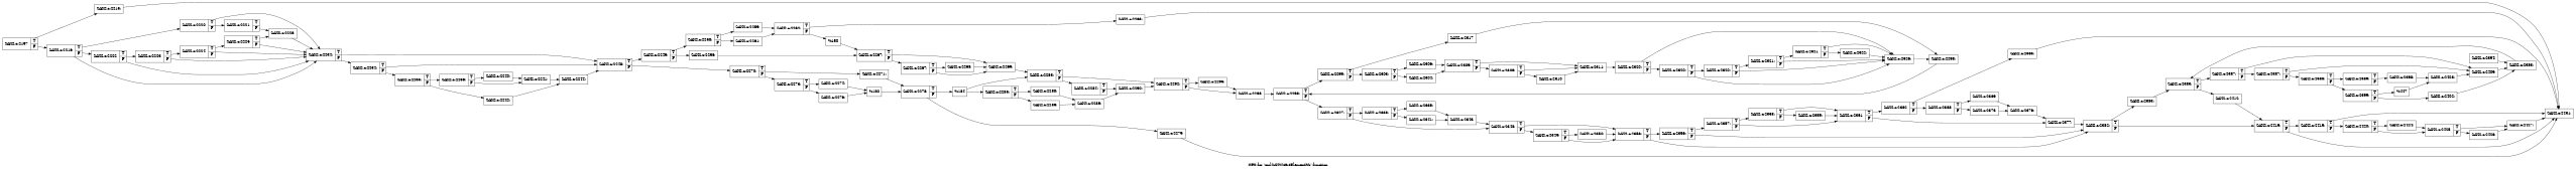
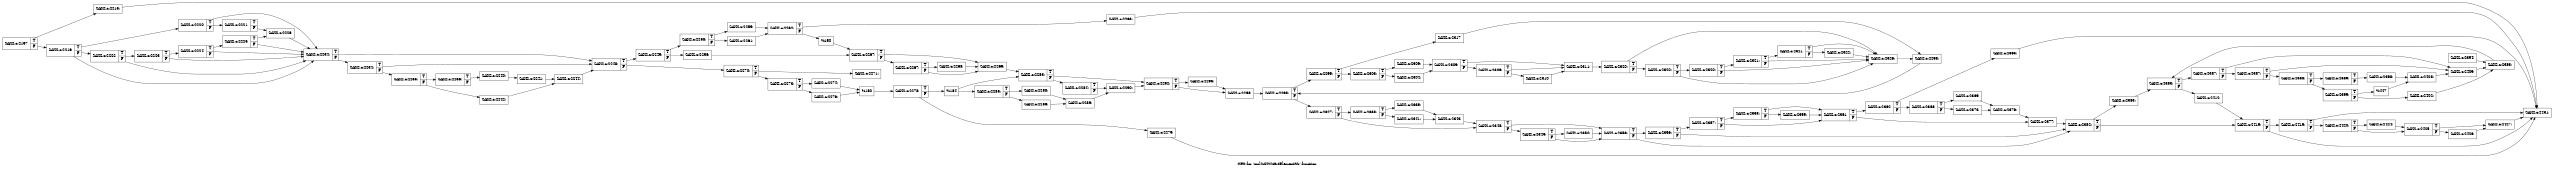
  digraph {
    fontname="DejaVu Serif"
    label="CFG for 'xmlSAX2StartElementNs' function"
    rankdir=LR
    node [fontname="DejaVu Serif" shape=record]
    edge [fontname="DejaVu Serif"]
    n1 [label="{SAX2.c:2197:|{<s0>T|<s1>F}}"]
    n2 [label="{SAX2.c:2215:}"]
    n3 [label="{SAX2.c:2216:|{<s0>T|<s1>F}}"]
    n4 [label="{SAX2.c:2431:}"]
    n5 [label="{SAX2.c:2220:|{<s0>T|<s1>F}}"]
    n6 [label="{SAX2.c:2234:|{<s0>T|<s1>F}}"]
    n7 [label="{SAX2.c:2222:|{<s0>T|<s1>F}}"]
    n8 [label="{SAX2.c:2221:|{<s0>T|<s1>F}}"]
    n9 [label="{SAX2.c:2234:|{<s0>T|<s1>F}}"]
    n10 [label="{SAX2.c:2248:|{<s0>T|<s1>F}}"]
    n11 [label="{SAX2.c:2226:}"]
    n12 [label="{SAX2.c:2235:|{<s0>T|<s1>F}}"]
    n13 [label="{SAX2.c:2249:|{<s0>T|<s1>F}}"]
    n14 [label="{SAX2.c:2270:|{<s0>T|<s1>F}}"]
    n15 [label="{SAX2.c:2223:|{<s0>T|<s1>F}}"]
    n16 [label="{SAX2.c:2224:|{<s0>T|<s1>F}}"]
    n17 [label="{SAX2.c:2225:|{<s0>T|<s1>F}}"]
    n18 [label="{SAX2.c:2236:|{<s0>T|<s1>F}}"]
    n19 [label="{SAX2.c:2242:}"]
    n20 [label="{SAX2.c:2256:}"]
    n21 [label="{SAX2.c:2258:|{<s0>T|<s1>F}}"]
    n22 [label="{SAX2.c:2271:}"]
    n23 [label="{SAX2.c:2273:|{<s0>T|<s1>F}}"]
    n24 [label="{SAX2.c:2240:}"]
    n25 [label="{SAX2.c:2241:}"]
    n26 [label="{SAX2.c:2244:}"]
    n27 [label="{SAX2.c:2267:|{<s0>T|<s1>F}}"]
    n28 [label="{SAX2.c:2259:}"]
    n29 [label="{SAX2.c:2261:}"]
    n30 [label="{SAX2.c:2278:|{<s0>T|<s1>F}}"]
    n31 [label="{SAX2.c:2274:}"]
    n32 [label="{SAX2.c:2276:}"]
    n33 [label="{SAX2.c:2267:|{<s0>T|<s1>F}}"]
    n34 [label="{SAX2.c:2269:}"]
    n35 [label="{SAX2.c:2262:|{<s0>T|<s1>F}}"]
    n36 [label="{SAX2.c:2268:}"]
    n37 [label="{SAX2.c:2283:|{<s0>T|<s1>F}}"]
    n38 [label="{SAX2.c:2263:}"]
    n39 [label="{%150}"]
    n40 [label="{SAX2.c:2284:|{<s0>T|<s1>F}}"]
    n41 [label="{SAX2.c:2292:|{<s0>T|<s1>F}}"]
    n42 [label="{SAX2.c:2290:}"]
    n43 [label="{SAX2.c:2293:}"]
    n44 [label="{SAX2.c:2298:}"]
    n45 [label="{SAX2.c:2279:}"]
    n46 [label="{%184}"]
    n47 [label="{%180}"]
    n48 [label="{SAX2.c:2285:|{<s0>T|<s1>F}}"]
    n49 [label="{SAX2.c:2286:}"]
    n50 [label="{SAX2.c:2288:}"]
    n51 [label="{SAX2.c:2298:|{<s0>T|<s1>F}}"]
    n52 [label="{SAX2.c:2289:}"]
    n53 [label="{SAX2.c:2299:|{<s0>T|<s1>F}}"]
    n54 [label="{SAX2.c:2327:|{<s0>T|<s1>F}}"]
    n55 [label="{SAX2.c:2303:|{<s0>T|<s1>F}}"]
    n56 [label="{SAX2.c:2317:}"]
    n57 [label="{SAX2.c:2338:|{<s0>T|<s1>F}}"]
    n58 [label="{SAX2.c:2348:|{<s0>T|<s1>F}}"]
    n59 [label="{SAX2.c:2304:}"]
    n60 [label="{SAX2.c:2306:}"]
    n61 [label="{SAX2.c:2298:}"]
    n62 [label="{SAX2.c:2339:}"]
    n63 [label="{SAX2.c:2341:}"]
    n64 [label="{SAX2.c:2349:|{<s0>T|<s1>F}}"]
    n65 [label="{SAX2.c:2356:|{<s0>T|<s1>F}}"]
    n66 [label="{SAX2.c:2309:|{<s0>T|<s1>F}}"]
    n67 [label="{SAX2.c:2309:|{<s0>T|<s1>F}}"]
    n68 [label="{SAX2.c:2311:}"]
    n69 [label="{SAX2.c:2310:}"]
    n70 [label="{SAX2.c:2320:|{<s0>T|<s1>F}}"]
    n71 [label="{SAX2.c:2326:}"]
    n72 [label="{SAX2.c:2320:|{<s0>T|<s1>F}}"]
    n73 [label="{SAX2.c:2320:|{<s0>T|<s1>F}}"]
    n74 [label="{SAX2.c:2321:|{<s0>T|<s1>F}}"]
    n75 [label="{SAX2.c:2321:|{<s0>T|<s1>F}}"]
    n76 [label="{SAX2.c:2322:}"]
    n77 [label="{SAX2.c:2343:}"]
    n78 [label="{SAX2.c:2350:}"]
    n79 [label="{SAX2.c:2356:|{<s0>T|<s1>F}}"]
    n80 [label="{SAX2.c:2382:|{<s0>T|<s1>F}}"]
    n81 [label="{SAX2.c:2357:|{<s0>T|<s1>F}}"]
    n82 [label="{SAX2.c:2383:}"]
    n83 [label="{SAX2.c:2419:|{<s0>T|<s1>F}}"]
    n84 [label="{SAX2.c:2358:|{<s0>T|<s1>F}}"]
    n85 [label="{SAX2.c:2361:|{<s0>T|<s1>F}}"]
    n86 [label="{SAX2.c:2383:|{<s0>T|<s1>F}}"]
    n87 [label="{SAX2.c:2419:|{<s0>T|<s1>F}}"]
    n88 [label="{SAX2.c:2359:}"]
    n89 [label="{SAX2.c:2362:|{<s0>T|<s1>F}}"]
    n90 [label="{SAX2.c:2377:}"]
    n91 [label="{SAX2.c:2365:}"]
    n92 [label="{SAX2.c:2368:|{<s0>T|<s1>F}}"]
    n93 [label="{SAX2.c:2369:}"]
    n94 [label="{SAX2.c:2373:}"]
    n95 [label="{SAX2.c:2376:}"]
    n96 [label="{SAX2.c:2387:|{<s0>T|<s1>F}}"]
    n97 [label="{SAX2.c:2412:}"]
    n98 [label="{SAX2.c:2420:|{<s0>T|<s1>F}}"]
    n99 [label="{SAX2.c:2387:|{<s0>T|<s1>F}}"]
    n100 [label="{SAX2.c:2409:}"]
    n101 [label="{SAX2.c:2388:|{<s0>T|<s1>F}}"]
    n102 [label="{SAX2.c:2383:}"]
    n103 [label="{SAX2.c:2389:|{<s0>T|<s1>F}}"]
    n104 [label="{SAX2.c:2399:|{<s0>T|<s1>F}}"]
    n105 [label="{SAX2.c:2398:}"]
    n106 [label="{SAX2.c:2402:}"]
    n107 [label="{%447}"]
    n108 [label="{SAX2.c:2394:}"]
    n109 [label="{SAX2.c:2408:}"]
    n110 [label="{SAX2.c:2424:}"]
    n111 [label="{SAX2.c:2425:|{<s0>T|<s1>F}}"]
    n112 [label="{SAX2.c:2426:}"]
    n113 [label="{SAX2.c:2427:}"]
    n1 -> n2
    n1 -> n3
    n2 -> n4
    n3 -> n5
    n3 -> n6
    n3 -> n7
    n5 -> n6
    n5 -> n8
    n6 -> n9
    n6 -> n10
    n7 -> n6
    n7 -> n15
    n8 -> n11
    n9 -> n10
    n9 -> n12
    n10 -> n13
    n10 -> n14
    n11 -> n6
    n12 -> n18
    n12 -> n19
    n13 -> n20
    n13 -> n21
    n14 -> n22
    n14 -> n23
    n15 -> n6
    n15 -> n16
    n16 -> n6
    n16 -> n17
    n17 -> n6
    n17 -> n11
    n18 -> n24
-   n18 -> n25
    n19 -> n26
    n20 -> n27
    n21 -> n28
    n21 -> n29
-   n22 -> n30
    n23 -> n31
    n23 -> n32
    n24 -> n25
    n25 -> n26
    n26 -> n10
    n27 -> n33
    n27 -> n34
    n28 -> n35
    n29 -> n35
    n30 -> n45
    n30 -> n46
    n31 -> n47
    n32 -> n47
    n33 -> n34
    n33 -> n36
    n34 -> n37
    n35 -> n38
    n35 -> n39
    n36 -> n34
    n37 -> n40
    n37 -> n41
    n38 -> n4
    n39 -> n27
    n40 -> n42
    n41 -> n43
    n41 -> n44
    n42 -> n41
    n43 -> n44
    n44 -> n51
    n45 -> n4
    n46 -> n37
    n46 -> n48
    n47 -> n30
    n48 -> n49
    n48 -> n50
    n49 -> n52
    n50 -> n52
    n51 -> n53
    n51 -> n54
    n52 -> n42
    n53 -> n55
    n53 -> n56
    n54 -> n57
    n54 -> n58
    n55 -> n59
    n55 -> n60
    n56 -> n61
    n57 -> n62
    n57 -> n63
    n58 -> n64
    n58 -> n65
    n59 -> n66
    n60 -> n66
    n61 -> n51
    n62 -> n77
    n63 -> n77
    n64 -> n65
    n64 -> n78
    n65 -> n79
    n65 -> n80
    n66 -> n67
    n66 -> n68
    n67 -> n68
    n67 -> n69
    n68 -> n70
    n69 -> n68
    n70 -> n71
    n70 -> n72
    n71 -> n61
    n72 -> n71
    n72 -> n73
    n73 -> n71
    n73 -> n74
    n74 -> n71
    n74 -> n75
    n75 -> n71
    n75 -> n76
    n76 -> n71
    n77 -> n58
    n78 -> n65
    n79 -> n80
    n79 -> n81
    n80 -> n82
    n80 -> n83
    n81 -> n84
    n81 -> n85
    n82 -> n86
    n83 -> n4
    n83 -> n87
    n84 -> n85
    n84 -> n88
    n85 -> n89
    n85 -> n90
    n86 -> n96
    n86 -> n97
    n87 -> n4
    n87 -> n98
    n88 -> n85
    n89 -> n91
    n89 -> n92
    n90 -> n80
    n91 -> n4
    n92 -> n93
    n92 -> n94
    n93 -> n95
    n94 -> n95
    n95 -> n90
    n96 -> n99
    n96 -> n100
    n97 -> n83
    n98 -> n110
    n98 -> n111
    n99 -> n100
    n99 -> n101
    n100 -> n102
    n101 -> n103
    n101 -> n104
    n102 -> n86
    n103 -> n105
    n104 -> n106
    n104 -> n107
    n105 -> n109
    n106 -> n102
    n107 -> n109
    n108 -> n102
    n109 -> n100
    n110 -> n111
    n111 -> n112
    n111 -> n113
    n112 -> n113
    n113 -> n4
  }
